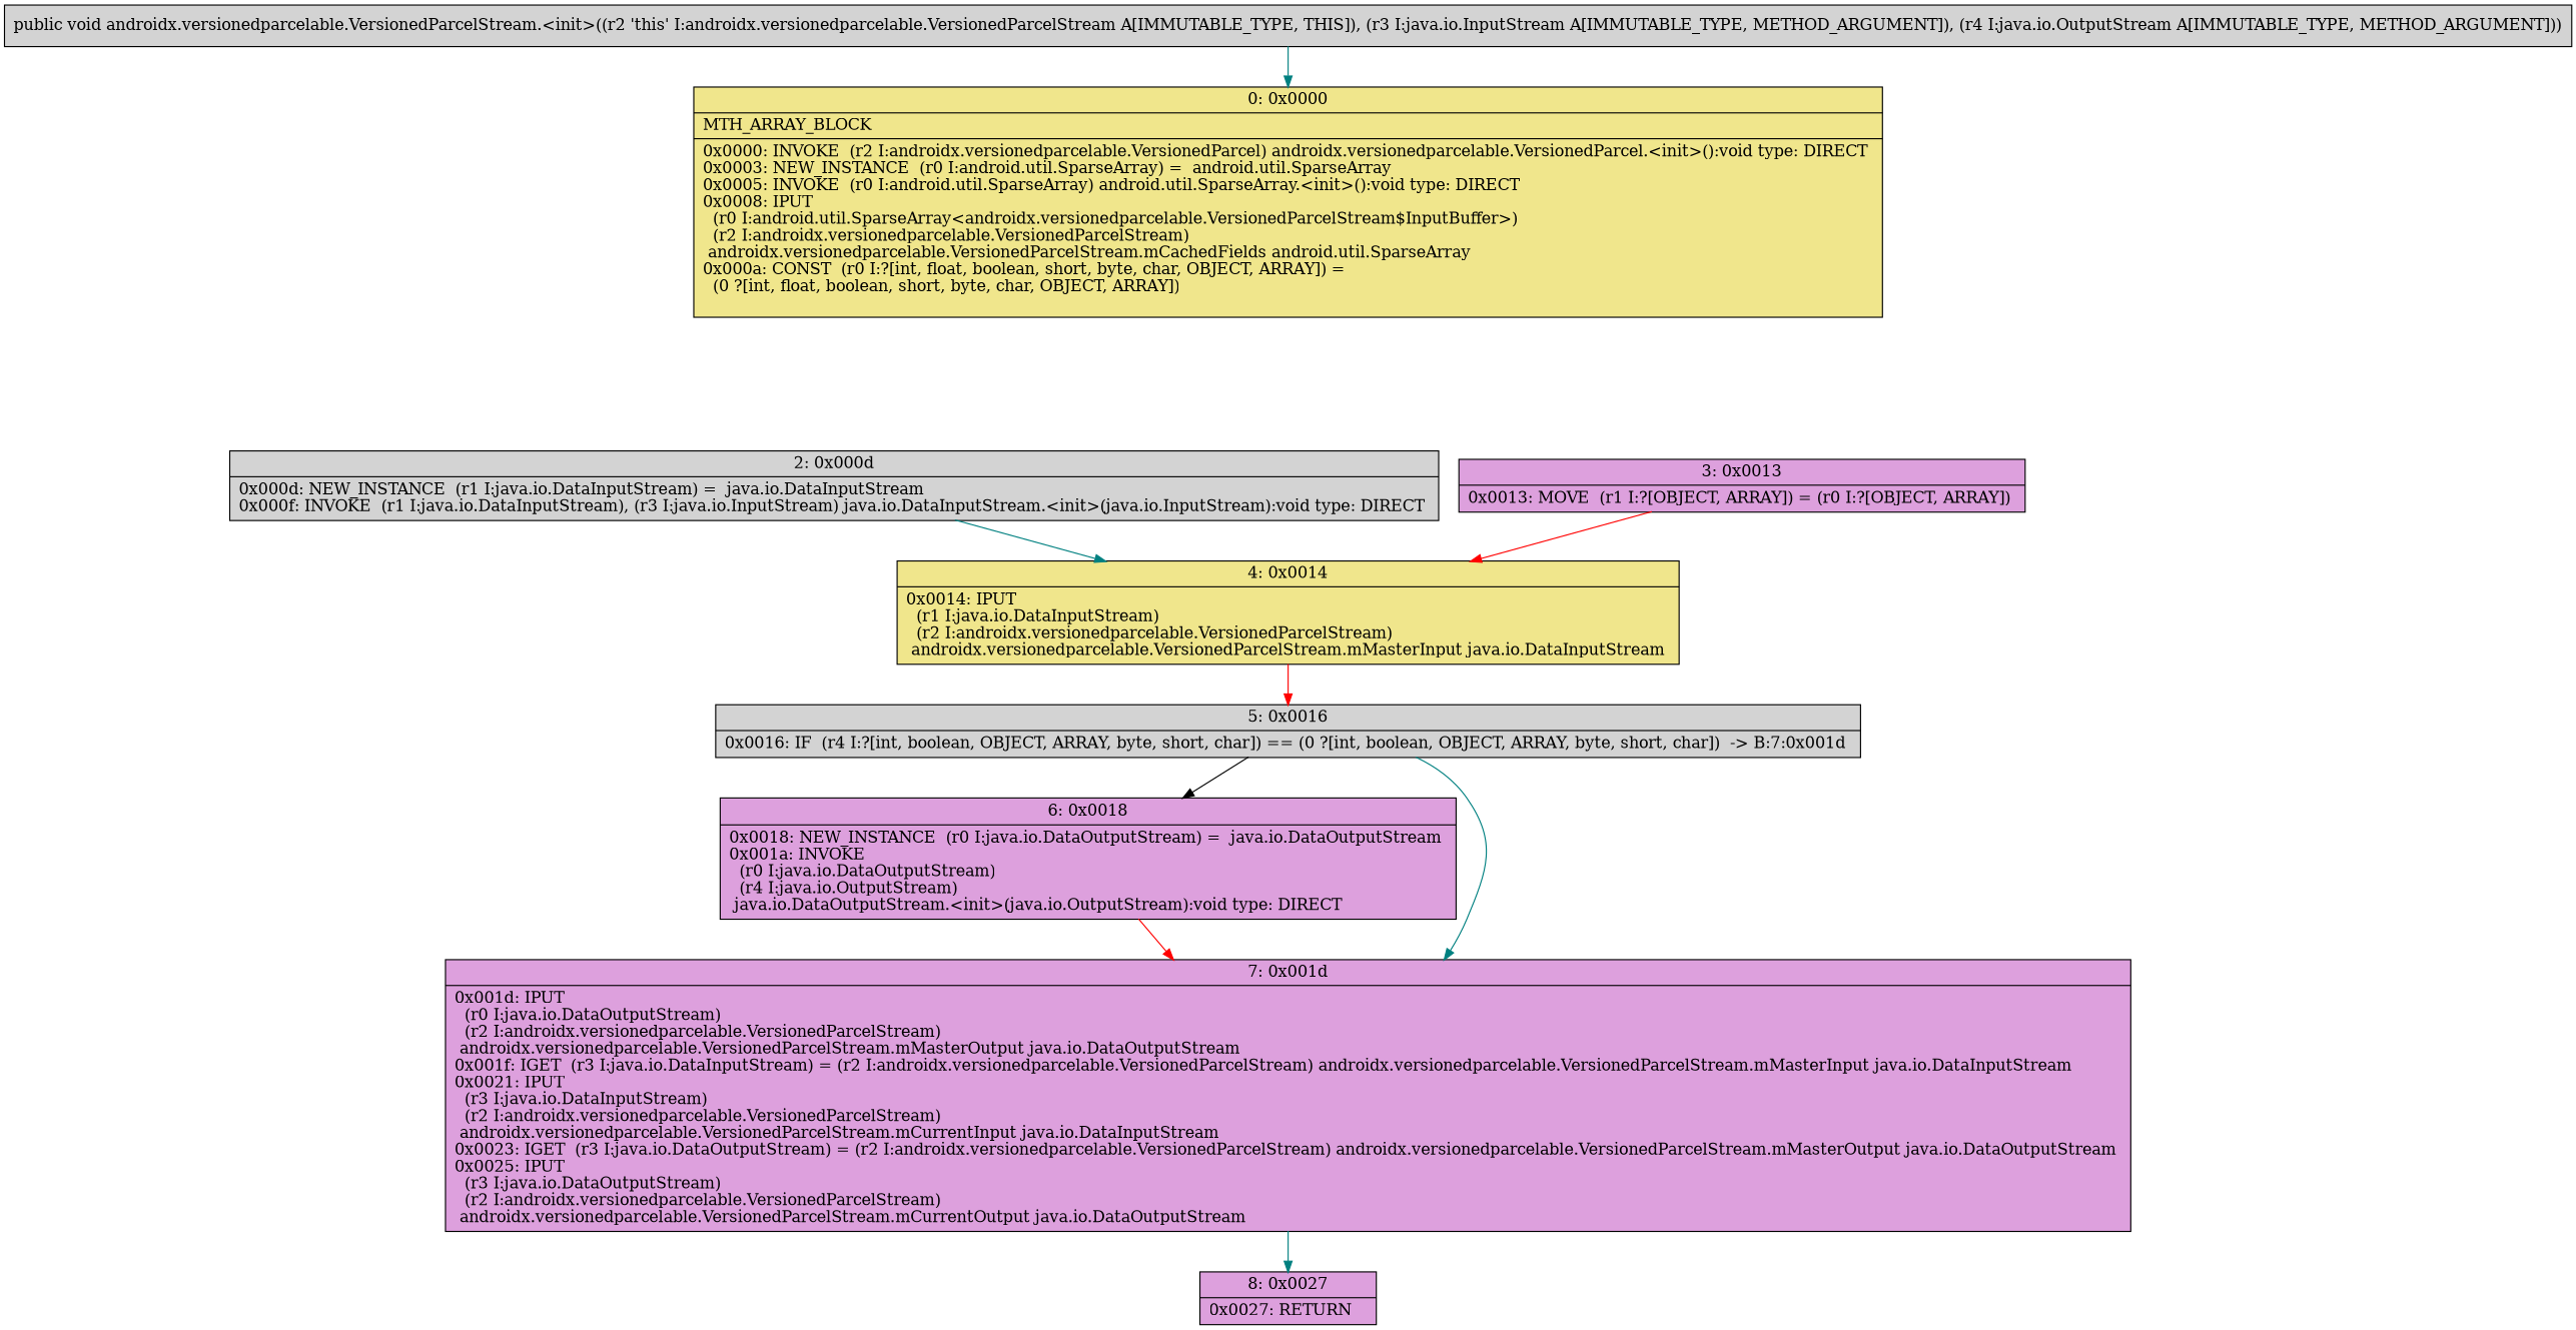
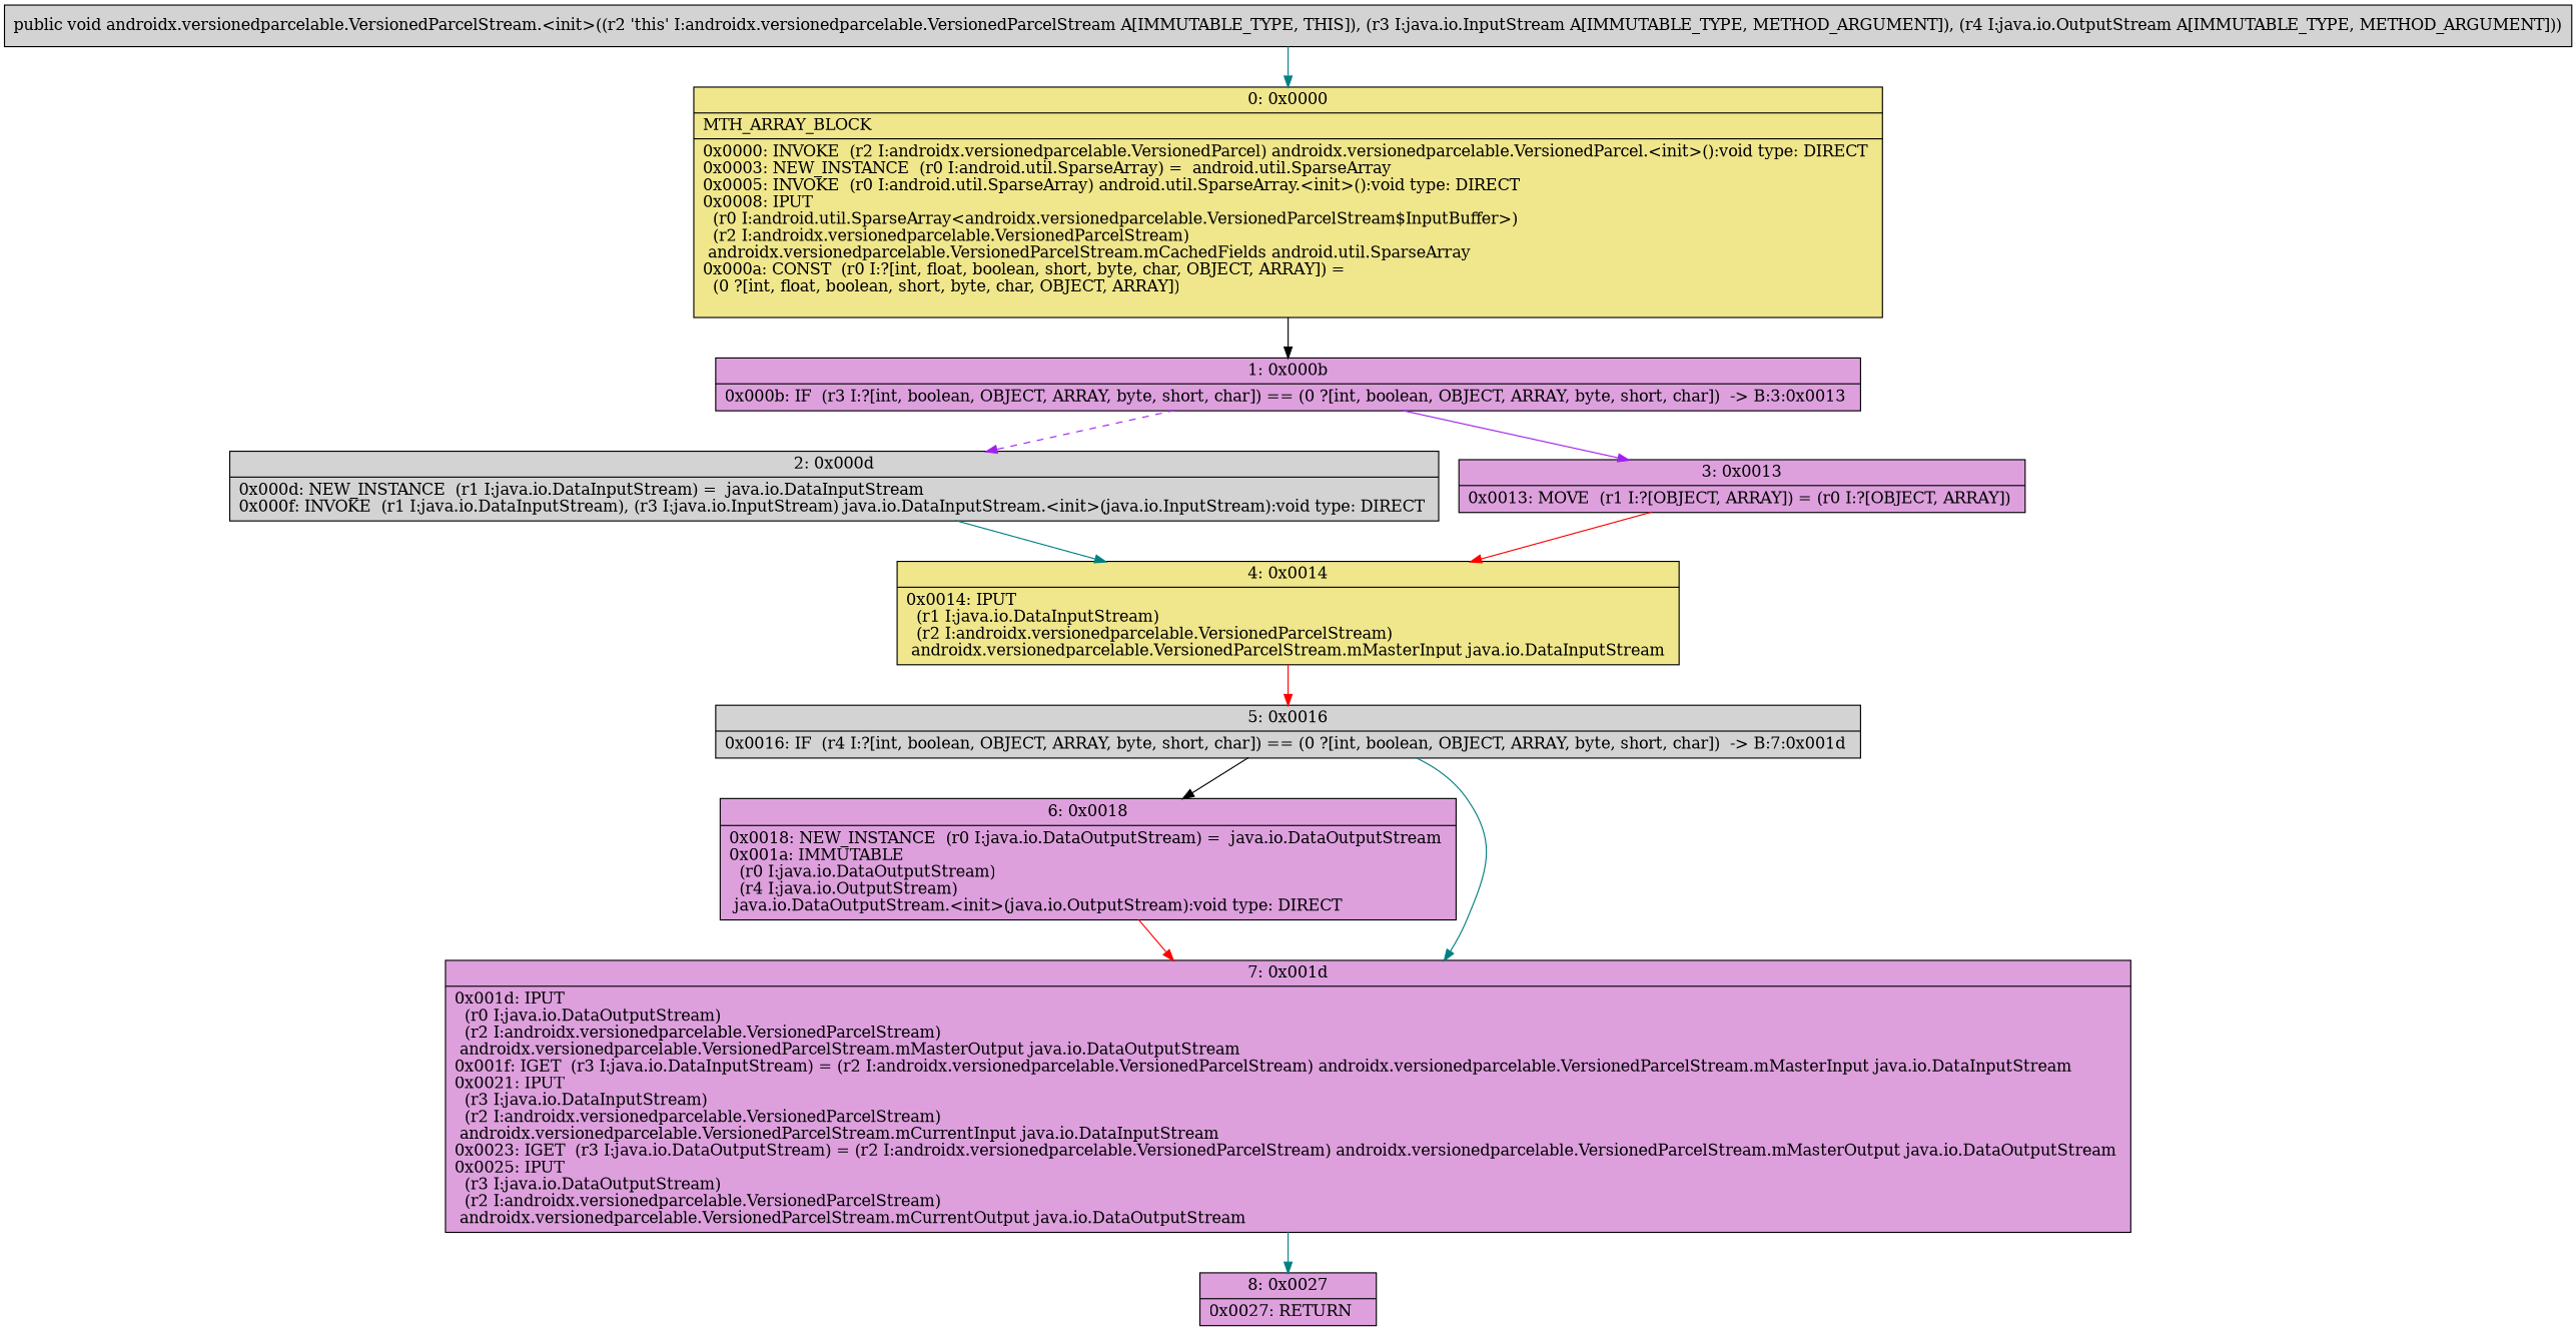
  digraph {
    fontname="DejaVu Serif"
    node [fillcolor=plum fontname="DejaVu Serif" shape=record style=filled]
    edge [color=teal fontname="DejaVu Serif"]
    n1 [fillcolor=khaki label="{0\:\ 0x0000|MTH_ARRAY_BLOCK\l|0x0000: INVOKE  (r2 I:androidx.versionedparcelable.VersionedParcel) androidx.versionedparcelable.VersionedParcel.\<init\>():void type: DIRECT \l0x0003: NEW_INSTANCE  (r0 I:android.util.SparseArray) =  android.util.SparseArray \l0x0005: INVOKE  (r0 I:android.util.SparseArray) android.util.SparseArray.\<init\>():void type: DIRECT \l0x0008: IPUT  \l  (r0 I:android.util.SparseArray\<androidx.versionedparcelable.VersionedParcelStream$InputBuffer\>)\l  (r2 I:androidx.versionedparcelable.VersionedParcelStream)\l androidx.versionedparcelable.VersionedParcelStream.mCachedFields android.util.SparseArray \l0x000a: CONST  (r0 I:?[int, float, boolean, short, byte, char, OBJECT, ARRAY]) = \l  (0 ?[int, float, boolean, short, byte, char, OBJECT, ARRAY])\l \l}"]
+   n2 [label="{1\:\ 0x000b|0x000b: IF  (r3 I:?[int, boolean, OBJECT, ARRAY, byte, short, char]) == (0 ?[int, boolean, OBJECT, ARRAY, byte, short, char])  \-\> B:3:0x0013 \l}"]
    n3 [fillcolor=lightgrey label="{2\:\ 0x000d|0x000d: NEW_INSTANCE  (r1 I:java.io.DataInputStream) =  java.io.DataInputStream \l0x000f: INVOKE  (r1 I:java.io.DataInputStream), (r3 I:java.io.InputStream) java.io.DataInputStream.\<init\>(java.io.InputStream):void type: DIRECT \l}"]
    n4 [label="{3\:\ 0x0013|0x0013: MOVE  (r1 I:?[OBJECT, ARRAY]) = (r0 I:?[OBJECT, ARRAY]) \l}"]
    n5 [fillcolor=khaki label="{4\:\ 0x0014|0x0014: IPUT  \l  (r1 I:java.io.DataInputStream)\l  (r2 I:androidx.versionedparcelable.VersionedParcelStream)\l androidx.versionedparcelable.VersionedParcelStream.mMasterInput java.io.DataInputStream \l}"]
    n6 [fillcolor=lightgrey label="{5\:\ 0x0016|0x0016: IF  (r4 I:?[int, boolean, OBJECT, ARRAY, byte, short, char]) == (0 ?[int, boolean, OBJECT, ARRAY, byte, short, char])  \-\> B:7:0x001d \l}"]
-   n7 [label="{6\:\ 0x0018|0x0018: NEW_INSTANCE  (r0 I:java.io.DataOutputStream) =  java.io.DataOutputStream \l0x001a: INVOKE  \l  (r0 I:java.io.DataOutputStream)\l  (r4 I:java.io.OutputStream)\l java.io.DataOutputStream.\<init\>(java.io.OutputStream):void type: DIRECT \l}"]
+   n7 [label="{6\:\ 0x0018|0x0018: NEW_INSTANCE  (r0 I:java.io.DataOutputStream) =  java.io.DataOutputStream \l0x001a: IMMUTABLE  \l  (r0 I:java.io.DataOutputStream)\l  (r4 I:java.io.OutputStream)\l java.io.DataOutputStream.\<init\>(java.io.OutputStream):void type: DIRECT \l}"]
    n8 [label="{7\:\ 0x001d|0x001d: IPUT  \l  (r0 I:java.io.DataOutputStream)\l  (r2 I:androidx.versionedparcelable.VersionedParcelStream)\l androidx.versionedparcelable.VersionedParcelStream.mMasterOutput java.io.DataOutputStream \l0x001f: IGET  (r3 I:java.io.DataInputStream) = (r2 I:androidx.versionedparcelable.VersionedParcelStream) androidx.versionedparcelable.VersionedParcelStream.mMasterInput java.io.DataInputStream \l0x0021: IPUT  \l  (r3 I:java.io.DataInputStream)\l  (r2 I:androidx.versionedparcelable.VersionedParcelStream)\l androidx.versionedparcelable.VersionedParcelStream.mCurrentInput java.io.DataInputStream \l0x0023: IGET  (r3 I:java.io.DataOutputStream) = (r2 I:androidx.versionedparcelable.VersionedParcelStream) androidx.versionedparcelable.VersionedParcelStream.mMasterOutput java.io.DataOutputStream \l0x0025: IPUT  \l  (r3 I:java.io.DataOutputStream)\l  (r2 I:androidx.versionedparcelable.VersionedParcelStream)\l androidx.versionedparcelable.VersionedParcelStream.mCurrentOutput java.io.DataOutputStream \l}"]
    n9 [label="{8\:\ 0x0027|0x0027: RETURN   \l}"]
    n10 [fillcolor=lightgrey label="{public void androidx.versionedparcelable.VersionedParcelStream.\<init\>((r2 'this' I:androidx.versionedparcelable.VersionedParcelStream A[IMMUTABLE_TYPE, THIS]), (r3 I:java.io.InputStream A[IMMUTABLE_TYPE, METHOD_ARGUMENT]), (r4 I:java.io.OutputStream A[IMMUTABLE_TYPE, METHOD_ARGUMENT])) }"]
+   n1 -> n2 [color=black]
+   n2 -> n3 [color=purple style=dashed]
+   n2 -> n4 [color=purple]
    n3 -> n5
    n4 -> n5 [color=red]
    n5 -> n6 [color=red]
    n6 -> n7 [color=black style=solid]
    n6 -> n8
    n7 -> n8 [color=red]
    n8 -> n9
    n10 -> n1
  }
